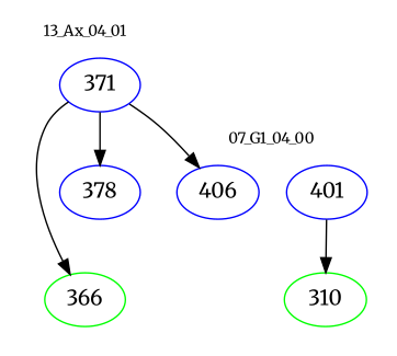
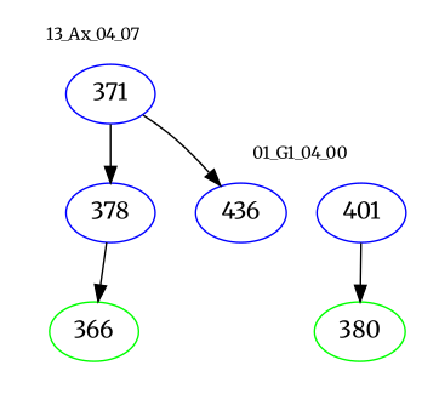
  digraph {
    fontname=Merriweather
    node [color=blue fontname=Merriweather]
    edge [color=black fontname=Merriweather]
    n1 [label=371]
    n2 [color=green label=366]
    n3 [label=378]
    n4 [label=401]
-   n5 [color=green label=310]
-   n6 [label=406]
+   n5 [color=green label=380]
+   n6 [label=436]
    subgraph cluster_1 {
      color=white
      fontsize=10
-     label="13_Ax_04_01"
+     label="13_Ax_04_07"
      n1
      n2
      n3
    }
    subgraph cluster_2 {
      color=white
      fontsize=10
-     label="07_G1_04_00"
+     label="01_G1_04_00"
      n4
      n5
      n6
    }
-   n1 -> n2
+   n3 -> n2
    n1 -> n3
    n1 -> n6
    n4 -> n5
  }
